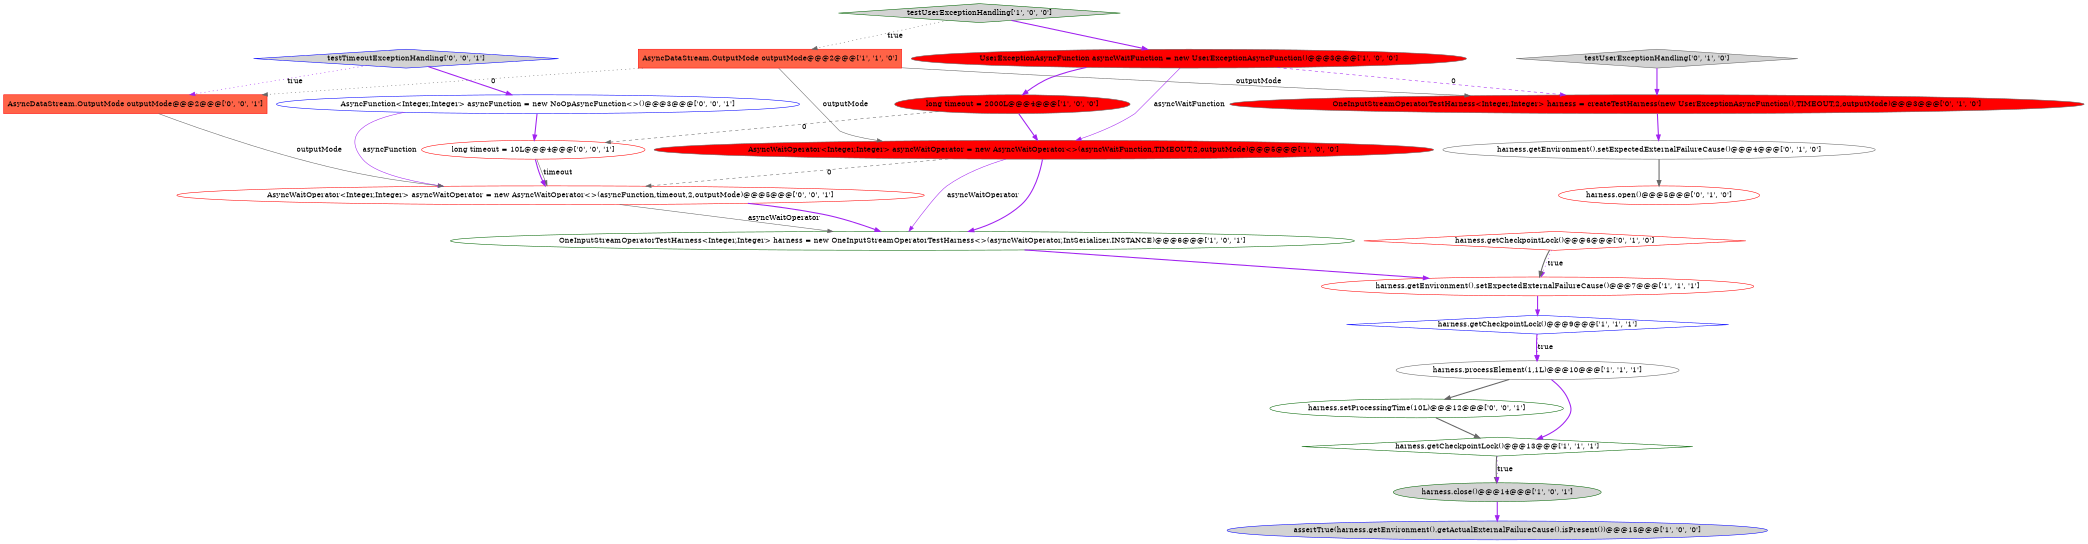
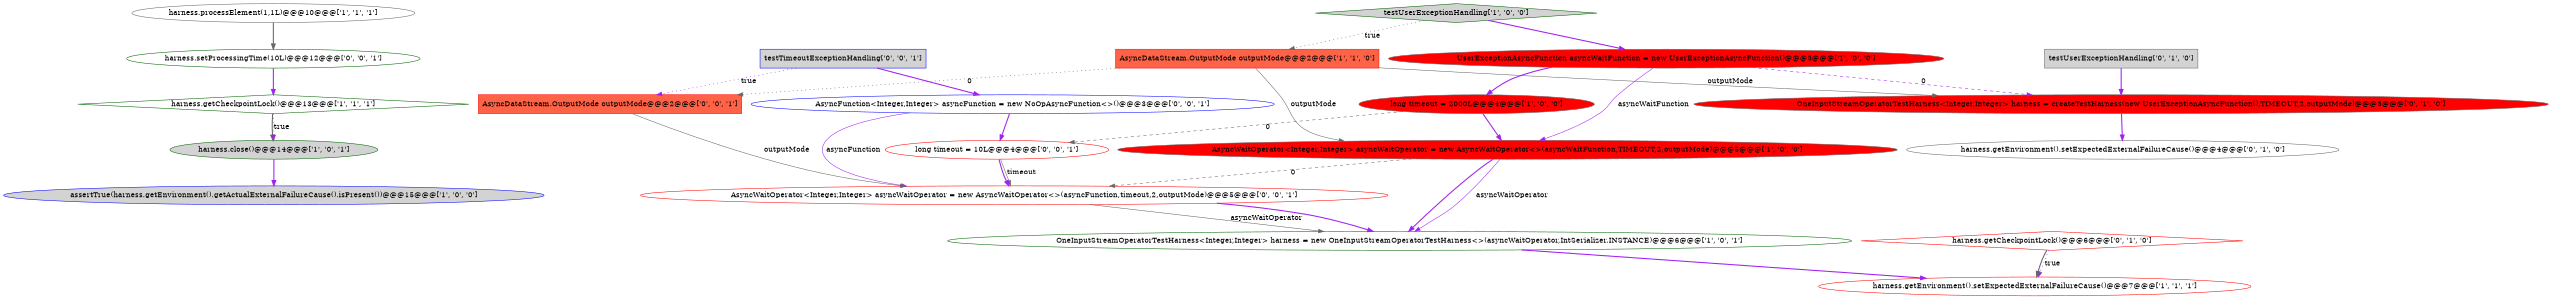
  digraph {
    node [color=red fillcolor=white shape=ellipse style=filled]
    edge [color=purple style=bold]
    n1 [color=darkgreen label="harness.setProcessingTime(10L)@@@12@@@['0', '0', '1']"]
    n2 [color=darkgreen label="harness.getCheckpointLock()@@@13@@@['1', '1', '1']" shape=diamond]
    n3 [color=darkgreen fillcolor=lightgray label="harness.close()@@@14@@@['1', '0', '1']"]
    n4 [color=blue fillcolor=lightgray label="assertTrue(harness.getEnvironment().getActualExternalFailureCause().isPresent())@@@15@@@['1', '0', '0']"]
    n5 [color=blue label="AsyncFunction<Integer,Integer> asyncFunction = new NoOpAsyncFunction<>()@@@3@@@['0', '0', '1']"]
    n6 [label="AsyncWaitOperator<Integer,Integer> asyncWaitOperator = new AsyncWaitOperator<>(asyncFunction,timeout,2,outputMode)@@@5@@@['0', '0', '1']"]
    n7 [label="long timeout = 10L@@@4@@@['0', '0', '1']"]
    n8 [color=darkgreen label="OneInputStreamOperatorTestHarness<Integer,Integer> harness = new OneInputStreamOperatorTestHarness<>(asyncWaitOperator,IntSerializer.INSTANCE)@@@6@@@['1', '0', '1']"]
    n9 [color=gray40 fillcolor=red label="AsyncWaitOperator<Integer,Integer> asyncWaitOperator = new AsyncWaitOperator<>(asyncWaitFunction,TIMEOUT,2,outputMode)@@@5@@@['1', '0', '0']"]
    n10 [label="harness.getEnvironment().setExpectedExternalFailureCause()@@@7@@@['1', '1', '1']"]
    n11 [fillcolor=tomato label="AsyncDataStream.OutputMode outputMode@@@2@@@['1', '1', '0']" shape=box]
    n12 [fillcolor=tomato label="AsyncDataStream.OutputMode outputMode@@@2@@@['0', '0', '1']" shape=box]
    n13 [color=gray40 fillcolor=red label="OneInputStreamOperatorTestHarness<Integer,Integer> harness = createTestHarness(new UserExceptionAsyncFunction(),TIMEOUT,2,outputMode)@@@3@@@['0', '1', '0']"]
    n14 [color=gray40 label="harness.getEnvironment().setExpectedExternalFailureCause()@@@4@@@['0', '1', '0']"]
    n15 [color=gray40 fillcolor=red label="UserExceptionAsyncFunction asyncWaitFunction = new UserExceptionAsyncFunction()@@@3@@@['1', '0', '0']"]
    n16 [color=gray40 fillcolor=red label="long timeout = 2000L@@@4@@@['1', '0', '0']"]
-   n17 [color=blue label="harness.getCheckpointLock()@@@9@@@['1', '1', '1']" shape=diamond]
    n18 [color=gray40 label="harness.processElement(1,1L)@@@10@@@['1', '1', '1']"]
    n19 [color=darkgreen fillcolor=lightgray label="testUserExceptionHandling['1', '0', '0']" shape=diamond]
-   n20 [label="harness.open()@@@5@@@['0', '1', '0']"]
    n21 [label="harness.getCheckpointLock()@@@6@@@['0', '1', '0']" shape=diamond]
-   n22 [color=blue fillcolor=lightgray label="testTimeoutExceptionHandling['0', '0', '1']" shape=diamond]
-   n23 [color=gray40 fillcolor=lightgray label="testUserExceptionHandling['0', '1', '0']" shape=diamond]
-   n1 -> n2 [color=gray40]
+   n22 [color=blue fillcolor=lightgray label="testTimeoutExceptionHandling['0', '0', '1']" shape=box]
+   n23 [color=gray40 fillcolor=lightgray label="testUserExceptionHandling['0', '1', '0']" shape=box]
+   n1 -> n2
    n2 -> n3 [color=gray40]
    n2 -> n3 [label=true style=dotted]
    n3 -> n4
    n5 -> n6 [label=asyncFunction style=solid]
    n5 -> n7
    n6 -> n8 [color=gray40 label=asyncWaitOperator style=solid]
    n6 -> n8
    n7 -> n6 [color=gray40 label=timeout style=solid]
    n7 -> n6
    n8 -> n10
    n9 -> n6 [color=gray40 label=0 style=dashed]
    n9 -> n8
    n9 -> n8 [label=asyncWaitOperator style=solid]
-   n10 -> n17
    n11 -> n9 [color=gray40 label=outputMode style=solid]
    n11 -> n12 [color=gray40 label=0 style=dotted]
    n11 -> n13 [color=gray40 label=outputMode style=solid]
    n12 -> n6 [color=gray40 label=outputMode style=solid]
    n13 -> n14
-   n14 -> n20 [color=gray40]
    n15 -> n9 [label=asyncWaitFunction style=solid]
    n15 -> n13 [label=0 style=dashed]
    n15 -> n16
    n16 -> n7 [color=gray40 label=0 style=dashed]
    n16 -> n9
-   n17 -> n18
-   n17 -> n18 [label=true style=dotted]
    n18 -> n1 [color=gray40]
-   n18 -> n2
    n19 -> n11 [color=gray40 label=true style=dotted]
    n19 -> n15
    n21 -> n10 [label=true style=dotted]
    n21 -> n10 [color=gray40]
    n22 -> n5
    n22 -> n12 [label=true style=dotted]
    n23 -> n13
  }
